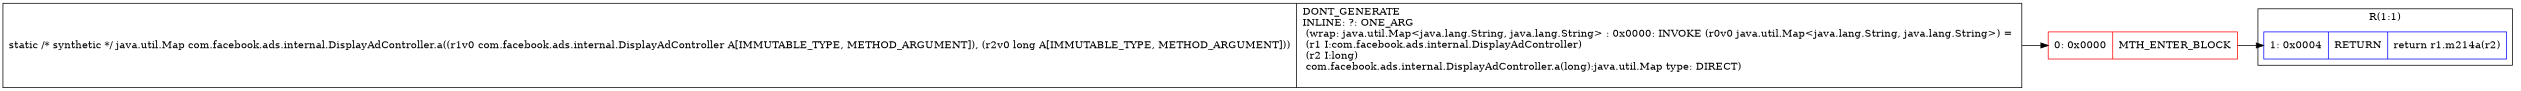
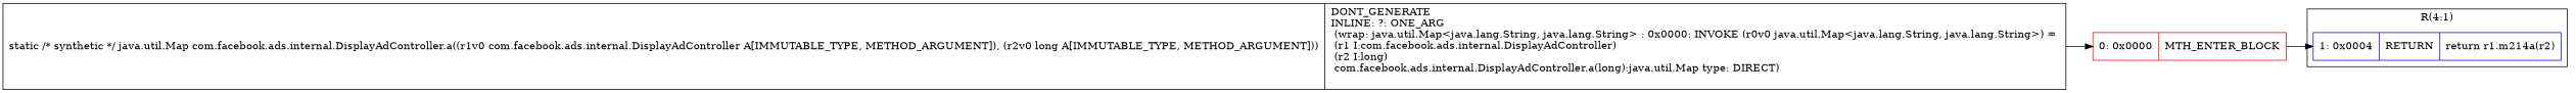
  digraph {
    rankdir=LR
    node [shape=record]
    n1 [color=blue label="{1\:\ 0x0004|RETURN\l|return r1.m214a(r2)\l}"]
    n2 [color=red label="{0\:\ 0x0000|MTH_ENTER_BLOCK\l}"]
    n3 [label="{static \/* synthetic *\/ java.util.Map com.facebook.ads.internal.DisplayAdController.a((r1v0 com.facebook.ads.internal.DisplayAdController A[IMMUTABLE_TYPE, METHOD_ARGUMENT]), (r2v0 long A[IMMUTABLE_TYPE, METHOD_ARGUMENT]))  | DONT_GENERATE\lINLINE: ?: ONE_ARG  \l  (wrap: java.util.Map\<java.lang.String, java.lang.String\> : 0x0000: INVOKE  (r0v0 java.util.Map\<java.lang.String, java.lang.String\>) = \l  (r1 I:com.facebook.ads.internal.DisplayAdController)\l  (r2 I:long)\l com.facebook.ads.internal.DisplayAdController.a(long):java.util.Map type: DIRECT)\l\l}"]
    subgraph cluster_1 {
-     label="R(1:1)"
+     label="R(4:1)"
      n1
    }
    n2 -> n1
    n3 -> n2
  }
